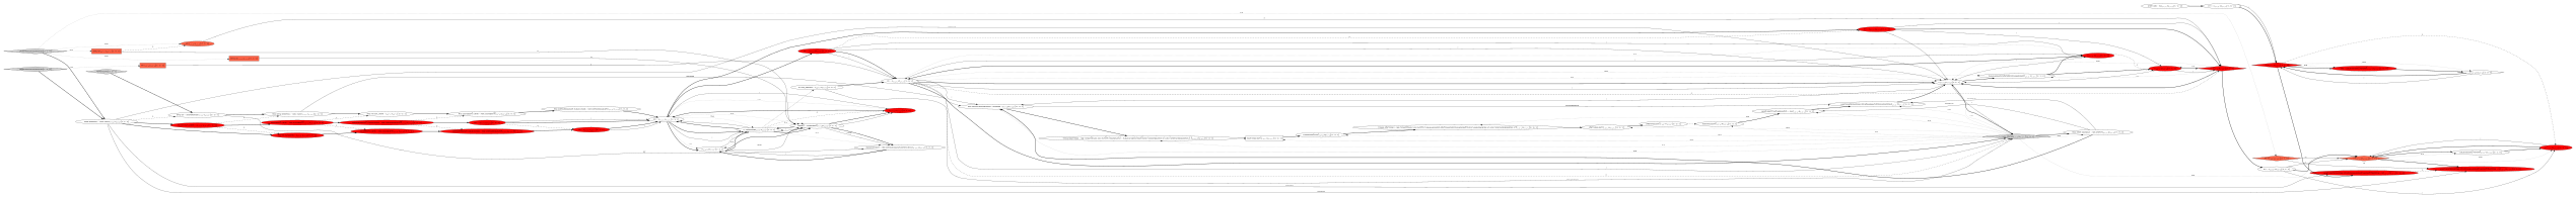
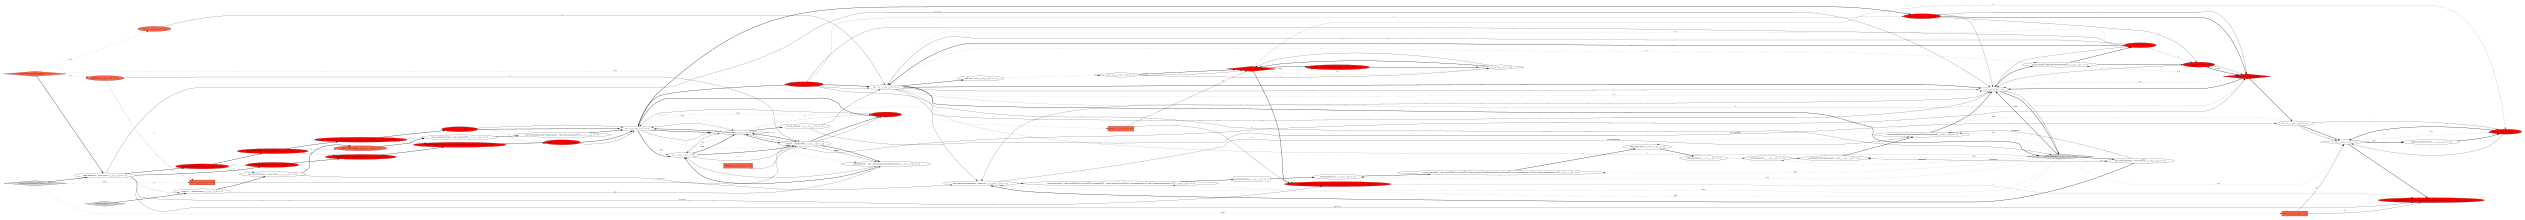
  digraph {
    fontname="Comic Neue"
    rankdir=LR
    node [fillcolor=white fontname="Comic Neue" shape=ellipse style=filled]
    edge [fontname="Comic Neue" style=bold]
    n1 [fillcolor=red label="ZooKeeper(( clients = new ZooKeeper((((@@@5@@@['0', '1', '0']"]
    n2 [fillcolor=red label="DistributedQueue(( queueHandles = new DistributedQueue((((@@@6@@@['0', '1', '0']"]
    n3 [fillcolor=red label="int i = 0@@@7@@@['0', '1', '0']"]
    n4 [label="String dir = \"/testTakeWait2\"@@@3@@@['0', '0', '1']"]
    n5 [label="queueHandles(i( = new DistributedQueue(clients(i(,dir,null)@@@12@@@['0', '0', '1']"]
    n6 [label="final String testString = \"Hello World\"@@@4@@@['0', '0', '1']"]
    n7 [label="i++@@@10@@@['1', '1', '1']"]
    n8 [label="final String threadTestString = testString + i@@@19@@@['0', '0', '1']"]
-   n9 [label="final int num_clients = 1@@@5@@@['0', '0', '1']"]
+   n9 [fillcolor=tomato label="final int num_clients = 1@@@5@@@['0', '0', '1']"]
    n10 [label="int i = 0@@@15@@@['1', '0', '1']"]
    n11 [label="byte(( data = null@@@19@@@['1', '0', '0']"]
    n12 [fillcolor=red label="i < n@@@14@@@['0', '1', '0']" shape=diamond]
    n13 [label="i++@@@17@@@['1', '1', '1']"]
    n14 [fillcolor=lightgray label="i < num_attempts@@@16@@@['0', '0', '1']" shape=diamond]
    n15 [fillcolor=red label="i++@@@15@@@['1', '0', '0']"]
    n16 [label="queueHandles(0(.offer(offerString.getBytes())@@@17@@@['1', '1', '0']"]
    n17 [label="Thread takeThread = new Thread(){public void run(){try {takeResult(0( = queueHandles(0(.take()}catch (KeeperException e) catch (InterruptedException e) }}@@@20@@@['0', '0', '1']"]
    n18 [label="Assert.assertEquals(new String(takeResult(0(),threadTestString)@@@50@@@['0', '0', '1']"]
-   n19 [label="int i = 0@@@20@@@['1', '0', '0']"]
+   n19 [label="int i = 0@@@20@@@['1', '0', '0']" shape=diamond]
    n20 [fillcolor=red label="i++@@@15@@@['0', '1', '0']"]
    n21 [label="int i = 0@@@19@@@['0', '1', '0']"]
-   n22 [fillcolor=tomato label="i < m@@@20@@@['0', '1', '0']" shape=diamond]
+   n22 [label="i < m@@@20@@@['0', '1', '0']" shape=diamond]
    n23 [label="takeThread.join()@@@48@@@['0', '0', '1']"]
    n24 [label="takeThread.start()@@@32@@@['0', '0', '1']" shape=box]
    n25 [label="Assert.assertTrue(takeResult(0( != null)@@@49@@@['0', '0', '1']"]
    n26 [label="Thread.sleep(1000)@@@33@@@['0', '0', '1']"]
    n27 [label="Thread offerThread = new Thread(){public void run(){try {queueHandles(0(.offer(threadTestString.getBytes())}catch (KeeperException e) catch (InterruptedException e) }}@@@34@@@['0', '0', '1']"]
    n28 [label="offerThread.start()@@@46@@@['0', '0', '1']"]
    n29 [label="final byte(( takeResult = new byte((((((@@@18@@@['0', '0', '1']"]
    n30 [label="int i = 0@@@8@@@['1', '1', '1']"]
    n31 [fillcolor=red label="int i = 0@@@13@@@['0', '1', '0']"]
    n32 [fillcolor=red label="i++@@@9@@@['0', '1', '0']"]
-   n33 [label="i < clients.length@@@9@@@['1', '0', '1']"]
+   n33 [label="i < clients.length@@@9@@@['1', '0', '1']" shape=diamond]
    n34 [fillcolor=red label="int i = 0@@@13@@@['1', '0', '0']"]
    n35 [label="clients(i( = createClient()@@@11@@@['1', '1', '1']"]
    n36 [label="int num_attempts = 2@@@14@@@['0', '0', '1']"]
    n37 [label="final ZooKeeper(( clients = new ZooKeeper((((@@@6@@@['0', '0', '1']"]
    n38 [label="final DistributedQueue(( queueHandles = new DistributedQueue((((@@@7@@@['0', '0', '1']"]
    n39 [label="String testString = \"Hello World\"@@@3@@@['1', '1', '0']"]
    n40 [fillcolor=red label="Assert.assertEquals(new String(queueHandles(1(.element()),testString + m)@@@24@@@['0', '1', '0']"]
    n41 [fillcolor=red label="final int num_clients = 2@@@4@@@['1', '0', '0']"]
    n42 [fillcolor=red label="final int numClients = 2@@@4@@@['0', '1', '0']"]
    n43 [fillcolor=red label="Assert.assertEquals(new String(queueHandles(1(.element()),testString + m)@@@25@@@['1', '0', '0']"]
    n44 [fillcolor=red label="ZooKeeper(( clients = new ZooKeeper((((@@@5@@@['1', '0', '0']"]
    n45 [fillcolor=red label="i++@@@21@@@['0', '1', '0']"]
    n46 [label="queueHandles(1(.remove()@@@22@@@['0', '1', '0']"]
    n47 [fillcolor=red label="i < m@@@21@@@['1', '0', '0']" shape=diamond]
    n48 [label="i++@@@22@@@['1', '0', '0']" shape=diamond]
    n49 [fillcolor=lightgray label="testTakeWait2['0', '0', '1']" shape=diamond]
    n50 [label="offerThread.join()@@@47@@@['0', '0', '1']"]
    n51 [fillcolor=red label="DistributedQueue(( queueHandles = new DistributedQueue((((@@@6@@@['1', '0', '0']"]
    n52 [fillcolor=red label="int i = 0@@@7@@@['1', '0', '0']"]
-   n53 [fillcolor=tomato label="int n@@@2@@@['1', '0', '0']" shape=box]
+   n53 [fillcolor=tomato label="int n@@@2@@@['1', '0', '0']"]
+   n54 [fillcolor=tomato label="int m@@@2@@@['1', '0', '0']" shape=box]
    n55 [fillcolor=red label="data = queueHandles(1(.remove()@@@23@@@['1', '0', '0']"]
    n56 [fillcolor=tomato label="String dir@@@2@@@['0', '1', '0']" shape=box]
-   n57 [fillcolor=tomato label="int m@@@2@@@['0', '1', '0']" shape=diamond]
-   n58 [fillcolor=lightgray label="createNremoveMelementTest['1', '0', '0']" shape=diamond]
-   n59 [fillcolor=tomato label="String dir@@@2@@@['1', '0', '0']" shape=box]
-   n60 [fillcolor=tomato label="int n@@@2@@@['0', '1', '0']"]
+   n57 [fillcolor=tomato label="int m@@@2@@@['0', '1', '0']" shape=box]
+   n58 [fillcolor=tomato label="createNremoveMelementTest['1', '0', '0']" shape=diamond]
+   n59 [fillcolor=tomato label="String dir@@@2@@@['1', '0', '0']"]
+   n60 [fillcolor=tomato label="int n@@@2@@@['0', '1', '0']" shape=box]
    n61 [fillcolor=lightgray label="createNremoveMelementTest['0', '1', '0']" shape=diamond]
    n1 -> n2
    n2 -> n3
    n3 -> n30
    n3 -> n30 [label=i style=solid]
    n4 -> n5 [label=dir style=solid]
    n4 -> n6
    n5 -> n7 [label=i style=solid]
    n5 -> n7
    n6 -> n8 [label=testString style=solid]
    n6 -> n9
    n7 -> n33
    n7 -> n33 [label=i style=solid]
    n7 -> n35
    n7 -> n35 [label=clients style=solid]
    n8 -> n17
    n8 -> n18 [label=threadTestString style=solid]
    n9 -> n37
    n10 -> n8 [label=i style=solid]
+   n10 -> n11
    n10 -> n12 [label=0 style=dashed]
    n10 -> n13
    n10 -> n13 [label=i style=solid]
    n10 -> n13 [label=true style=dotted]
    n10 -> n14
    n10 -> n14 [label=i style=solid]
    n10 -> n14 [label=0 style=dashed]
    n10 -> n15 [label=true style=dotted]
    n10 -> n16 [label=true style=dotted]
-   n11 -> n19
+   n11 -> n19 [style=dotted]
    n12 -> n13 [label=true style=dotted]
    n12 -> n13
    n12 -> n16 [label=true style=dotted]
    n12 -> n20 [label=true style=dotted]
    n12 -> n21
    n13 -> n8 [label=i style=solid]
    n13 -> n14 [label=i style=solid]
    n13 -> n14
    n13 -> n16
    n14 -> n8 [label=true style=dotted]
-   n14 -> n13 [label=true style=dotted]
+   n14 -> n13 [label=true]
    n14 -> n17 [label=true style=dotted]
    n14 -> n18 [label=true style=dotted]
    n14 -> n22 [label=true style=dotted]
-   n14 -> n23 [label=true style=dotted]
-   n14 -> n24 [label=true style=dotted]
+   n14 -> n23 [label=testString style=dotted]
    n14 -> n25 [label=true style=dotted]
    n14 -> n26 [label=true style=dotted]
    n14 -> n27 [label=true style=dotted]
-   n14 -> n28 [label=true style=dotted]
+   n21 -> n28 [label=true style=dotted]
    n14 -> n29
    n14 -> n29 [label=true style=dotted]
    n15 -> n10 [label=i style=solid]
    n15 -> n10
    n15 -> n13 [label=i style=solid]
    n15 -> n20 [label=0 style=dashed]
    n16 -> n15
    n16 -> n20
    n17 -> n24
    n18 -> n13
    n19 -> n47 [label=i style=solid]
    n19 -> n47
+   n19 -> n48 [label=i style=solid]
    n20 -> n12 [label=i style=solid]
    n20 -> n12
    n20 -> n13 [label=i style=solid]
    n21 -> n22
    n21 -> n22 [label=i style=solid]
    n21 -> n45 [label=i style=solid]
    n22 -> n40
    n22 -> n45 [label=true style=dotted]
    n22 -> n46
    n22 -> n46 [label=true style=dotted]
    n23 -> n25
    n24 -> n26
    n25 -> n18
    n26 -> n27
    n27 -> n28
    n28 -> n50
    n29 -> n8
    n29 -> n18 [label=takeResult style=solid]
    n29 -> n25 [label=takeResult style=solid]
    n30 -> n7
    n30 -> n7 [label=true style=dotted]
    n30 -> n31
    n30 -> n32 [label=true style=dotted]
    n30 -> n33 [label=i style=solid]
    n30 -> n33 [label=true style=dotted]
    n30 -> n33
    n30 -> n34
    n30 -> n35 [label=true style=dotted]
    n31 -> n12 [label=i style=solid]
    n31 -> n12
    n31 -> n13 [label=i style=solid]
    n31 -> n20 [label=i style=solid]
    n32 -> n30
    n32 -> n30 [label=i style=solid]
    n33 -> n5 [label=true style=dotted]
    n33 -> n7 [label=true style=dotted]
    n33 -> n30 [label=i style=solid]
    n33 -> n30
    n33 -> n32 [label=0 style=dashed]
    n33 -> n35
    n33 -> n35 [label=true style=dotted]
-   n33 -> n36 [style=dashed]
+   n33 -> n36
    n34 -> n10
    n34 -> n10 [label=i style=solid]
    n34 -> n13 [label=i style=solid]
    n34 -> n15 [label=i style=solid]
    n34 -> n31 [label=0 style=dashed]
    n35 -> n5 [label=clients style=solid]
    n35 -> n5
    n35 -> n32
    n35 -> n32 [label=i style=solid]
    n35 -> n33
    n35 -> n33 [label=i style=solid]
-   n36 -> n10
-   n36 -> n14 [label=num_attempts style=solid]
+   n36 -> n10 [style=solid]
+   n36 -> n21 [label=num_attempts style=solid]
    n37 -> n38
    n38 -> n30
    n39 -> n4 [label=0 style=dashed]
    n39 -> n13 [label=testString style=solid]
    n39 -> n40 [label=testString style=solid]
    n39 -> n41
    n39 -> n42
    n39 -> n43 [label=testString style=solid]
    n41 -> n6 [label=0 style=dashed]
    n41 -> n42 [label=0 style=dashed]
    n41 -> n44
    n42 -> n1
    n43 -> n40 [label=0 style=dashed]
    n44 -> n1 [label=0 style=dashed]
    n44 -> n9 [label=0 style=dashed]
    n44 -> n51
    n45 -> n22 [label=i style=solid]
    n45 -> n22
    n46 -> n45
    n47 -> n43
    n47 -> n45 [label=0 style=dashed]
    n47 -> n48 [label=true style=dotted]
    n47 -> n55
    n47 -> n55 [label=true style=dotted]
    n48 -> n47 [label=i style=solid]
    n48 -> n47
    n49 -> n4
    n50 -> n23 [style=dashed]
    n51 -> n2 [label=0 style=dashed]
    n51 -> n37 [label=0 style=dashed]
    n51 -> n52
    n52 -> n3 [label=0 style=dashed]
    n52 -> n30 [label=i style=solid]
    n52 -> n30
    n53 -> n10 [label=n style=solid]
+   n54 -> n43 [label=m style=solid]
+   n54 -> n47 [label=m style=solid]
    n55 -> n48
    n56 -> n35 [label=dir style=solid]
    n57 -> n22 [label=m style=solid]
    n57 -> n40 [label=m style=solid]
    n58 -> n39
    n58 -> n53 [label=true style=dotted]
-   n61 -> n59 [label=true style=dotted]
+   n58 -> n54 [label=true style=dotted]
+   n58 -> n59 [label=true style=dotted]
    n59 -> n35 [label=dir style=solid]
    n59 -> n60 [label=0 style=dashed]
    n60 -> n12 [label=n style=solid]
    n61 -> n39
-   n61 -> n56 [label=true style=dotted]
    n61 -> n57 [label=true style=dotted]
    n61 -> n60 [label=true style=dotted]
  }
